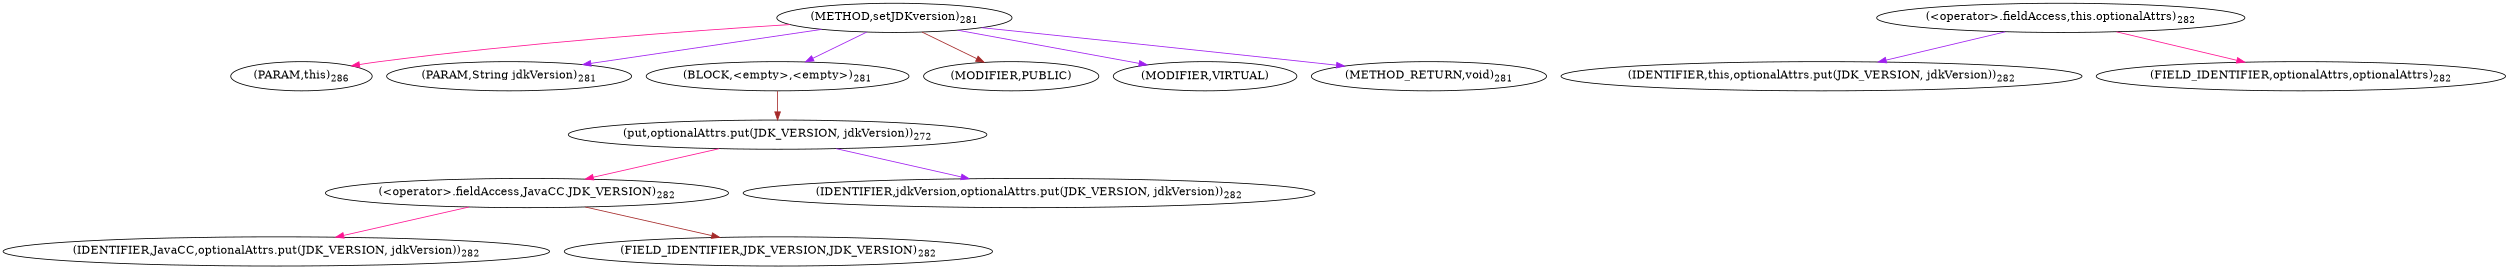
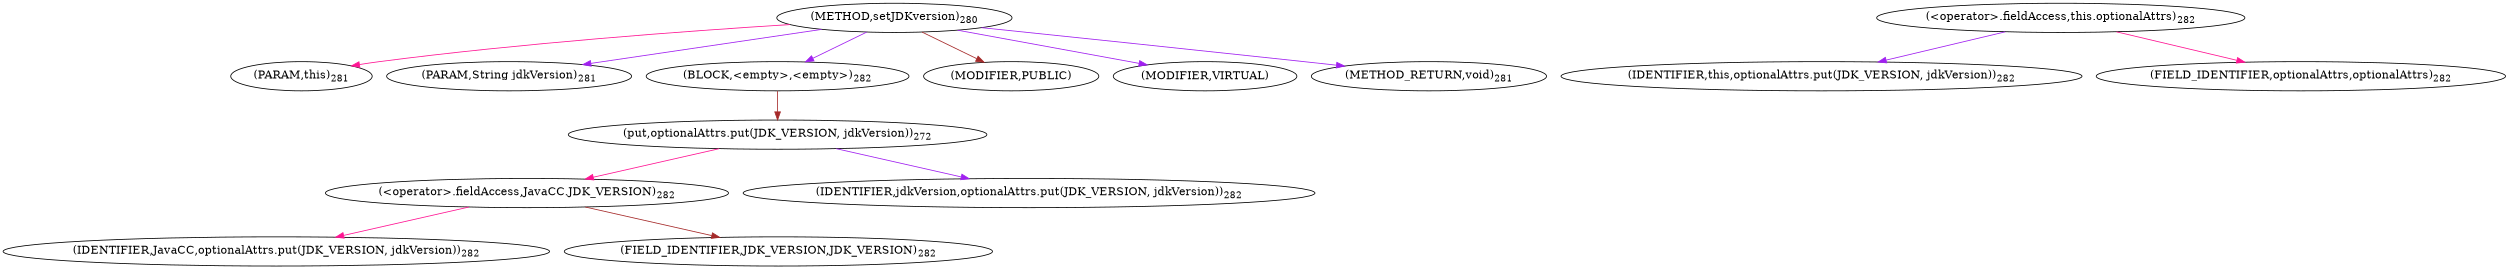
  digraph {
    edge [color=purple]
-   n1 [label=<(METHOD,setJDKversion)<SUB>281</SUB>>]
-   n2 [label=<(PARAM,this)<SUB>286</SUB>>]
+   n1 [label=<(METHOD,setJDKversion)<SUB>280</SUB>>]
+   n2 [label=<(PARAM,this)<SUB>281</SUB>>]
    n3 [label=<(PARAM,String jdkVersion)<SUB>281</SUB>>]
-   n4 [label=<(BLOCK,&lt;empty&gt;,&lt;empty&gt;)<SUB>281</SUB>>]
+   n4 [label=<(BLOCK,&lt;empty&gt;,&lt;empty&gt;)<SUB>282</SUB>>]
    n5 [label=<(MODIFIER,PUBLIC)>]
    n6 [label=<(MODIFIER,VIRTUAL)>]
    n7 [label=<(METHOD_RETURN,void)<SUB>281</SUB>>]
    n8 [label=<(put,optionalAttrs.put(JDK_VERSION, jdkVersion))<SUB>272</SUB>>]
    n9 [label=<(&lt;operator&gt;.fieldAccess,JavaCC.JDK_VERSION)<SUB>282</SUB>>]
    n10 [label=<(IDENTIFIER,jdkVersion,optionalAttrs.put(JDK_VERSION, jdkVersion))<SUB>282</SUB>>]
    n11 [label=<(&lt;operator&gt;.fieldAccess,this.optionalAttrs)<SUB>282</SUB>>]
    n12 [label=<(IDENTIFIER,this,optionalAttrs.put(JDK_VERSION, jdkVersion))<SUB>282</SUB>>]
    n13 [label=<(FIELD_IDENTIFIER,optionalAttrs,optionalAttrs)<SUB>282</SUB>>]
    n14 [label=<(IDENTIFIER,JavaCC,optionalAttrs.put(JDK_VERSION, jdkVersion))<SUB>282</SUB>>]
    n15 [label=<(FIELD_IDENTIFIER,JDK_VERSION,JDK_VERSION)<SUB>282</SUB>>]
    n1 -> n2 [color=deeppink]
    n1 -> n3
    n1 -> n4
    n1 -> n5 [color=brown]
    n1 -> n6
    n1 -> n7
    n4 -> n8 [color=brown]
    n8 -> n9 [color=deeppink]
    n8 -> n10
    n9 -> n14 [color=deeppink]
    n9 -> n15 [color=brown]
    n11 -> n12
    n11 -> n13 [color=deeppink]
  }
